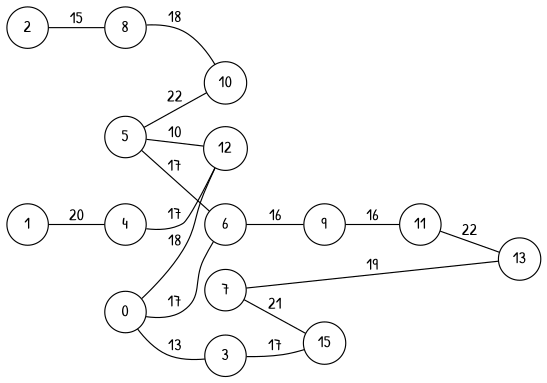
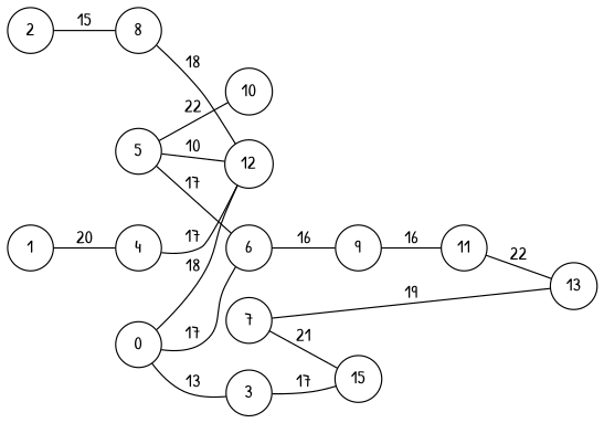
  graph {
    fontname="Patrick Hand"
    rankdir=LR
    node [fontname="Patrick Hand" shape=circle]
    edge [fontname="Patrick Hand"]
    0
    12
    6
    3
    9
    15
    11
    1
    4
    2
    8
    10
    5
    13
    7
    0 -- 12 [label=18]
    0 -- 6 [label=17]
    0 -- 3 [label=13]
    6 -- 9 [label=16]
    3 -- 15 [label=17]
    9 -- 11 [label=16]
    11 -- 13 [label=22]
    1 -- 4 [label=20]
    4 -- 12 [label=17]
    2 -- 8 [label=15]
-   8 -- 10 [label=18]
+   8 -- 12 [label=18]
    5 -- 12 [label=10]
    5 -- 6 [label=17]
    5 -- 10 [label=22]
    7 -- 15 [label=21]
    7 -- 13 [label=19]
  }
